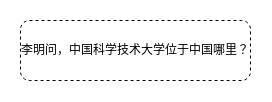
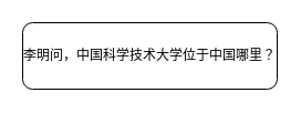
  <mxCell id="0" />
  <mxCell id="1" parent="0" />
- <mxCell id="2" value="李明问，中国科学技术大学位于中国哪里？" style="rounded=1;whiteSpace=wrap;html=1;dashed=1;" vertex="1" parent="1"><mxGeometry x="20" y="20" width="230" height="60" as="geometry" /></mxCell>
+ <mxCell id="2" value="李明问，中国科学技术大学位于中国哪里？" style="rounded=1;whiteSpace=wrap;html=1;" vertex="1" parent="1"><mxGeometry x="20" y="20" width="230" height="60" as="geometry" /></mxCell>
